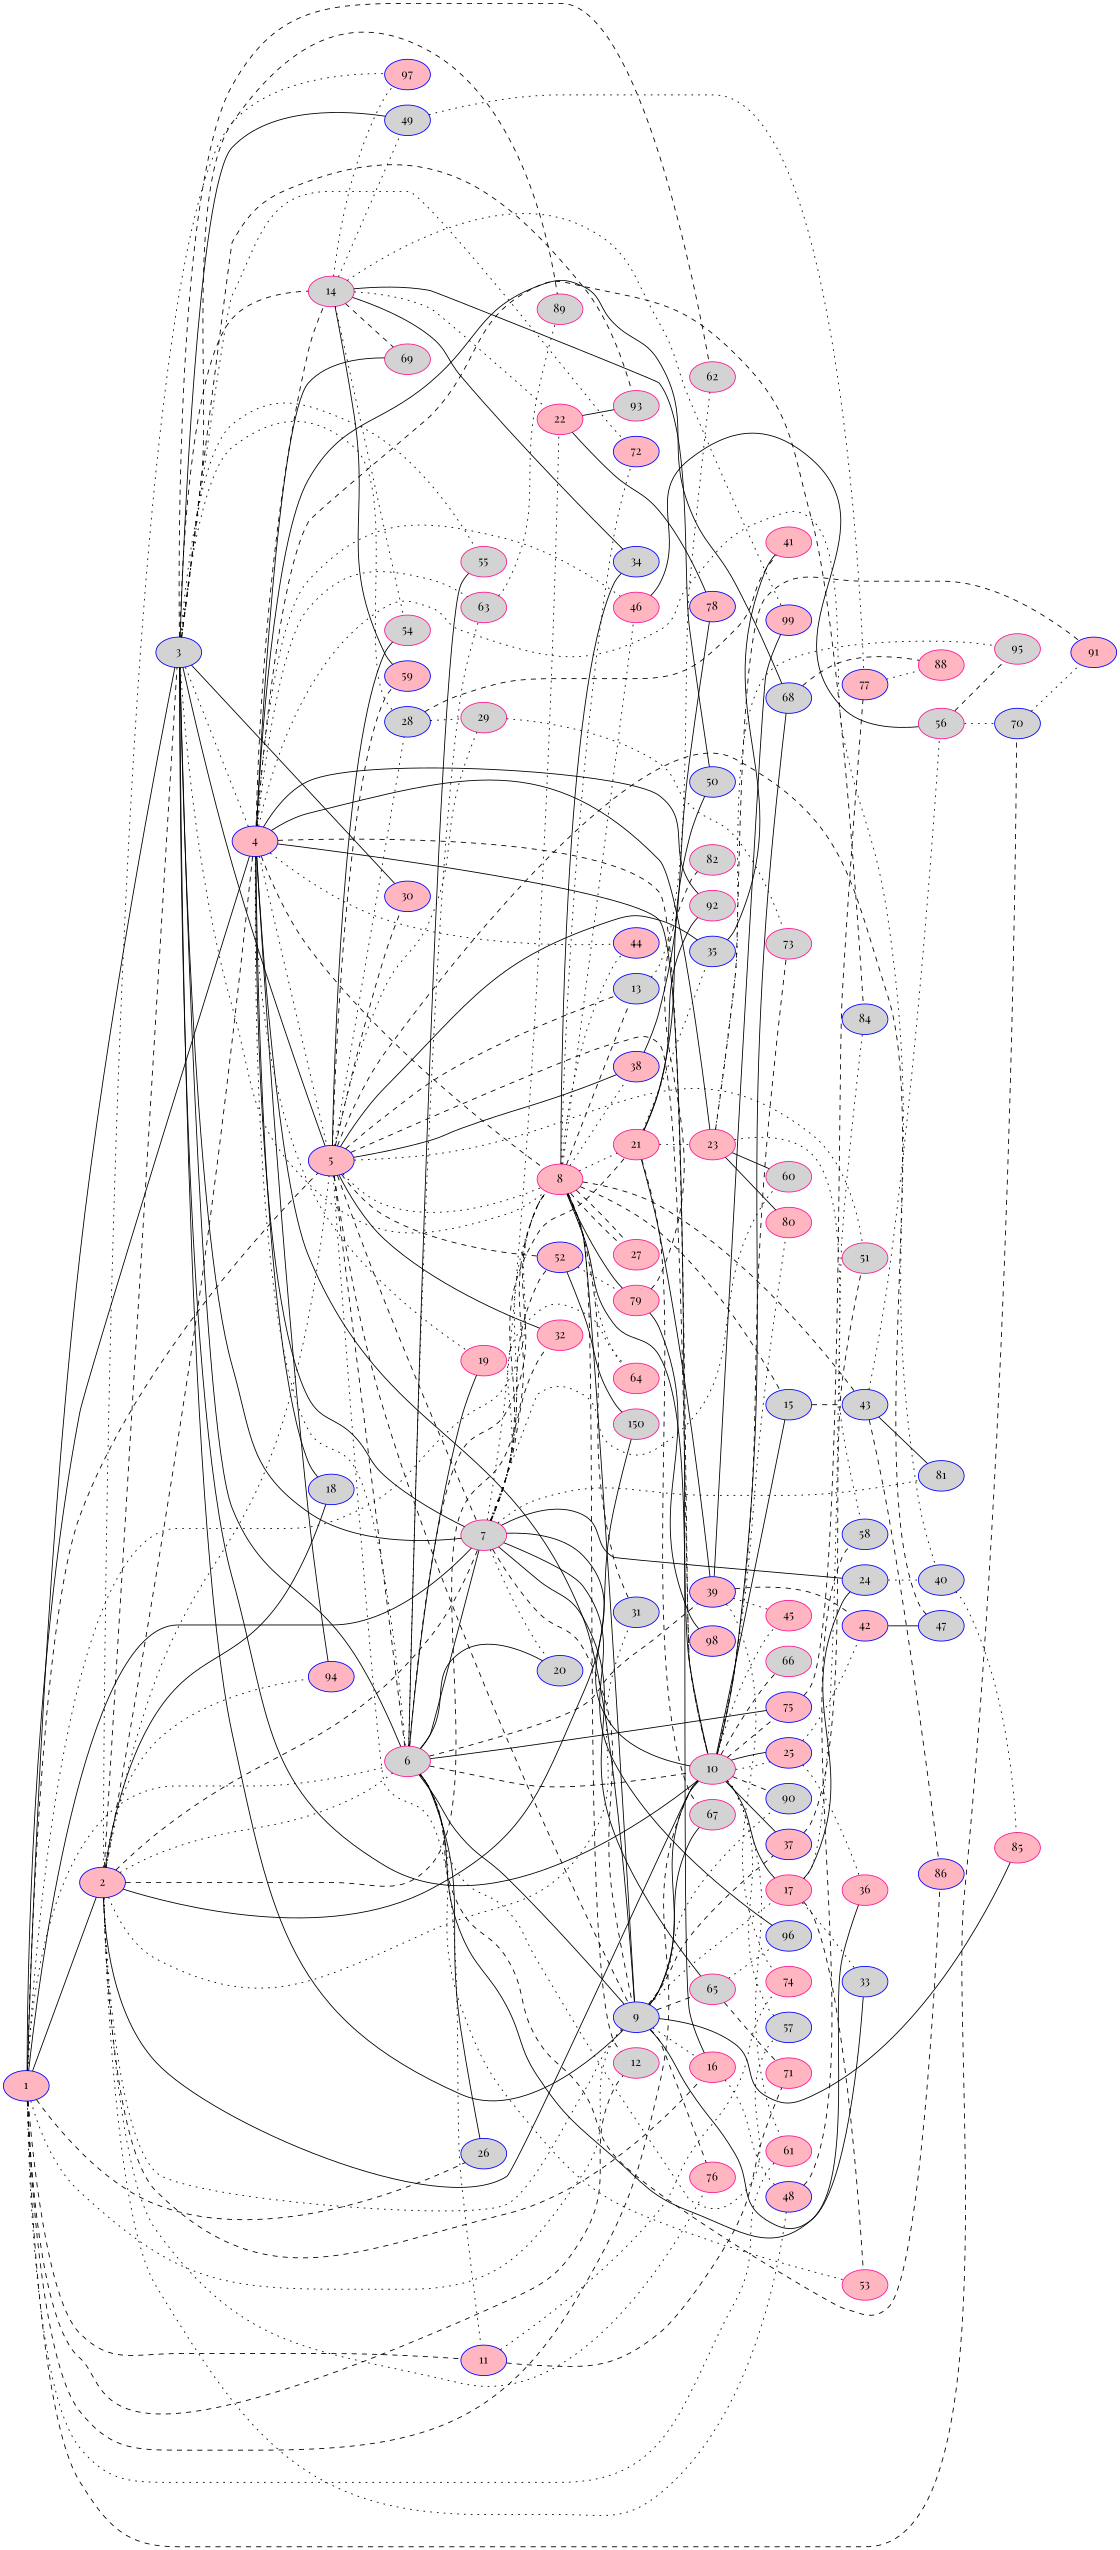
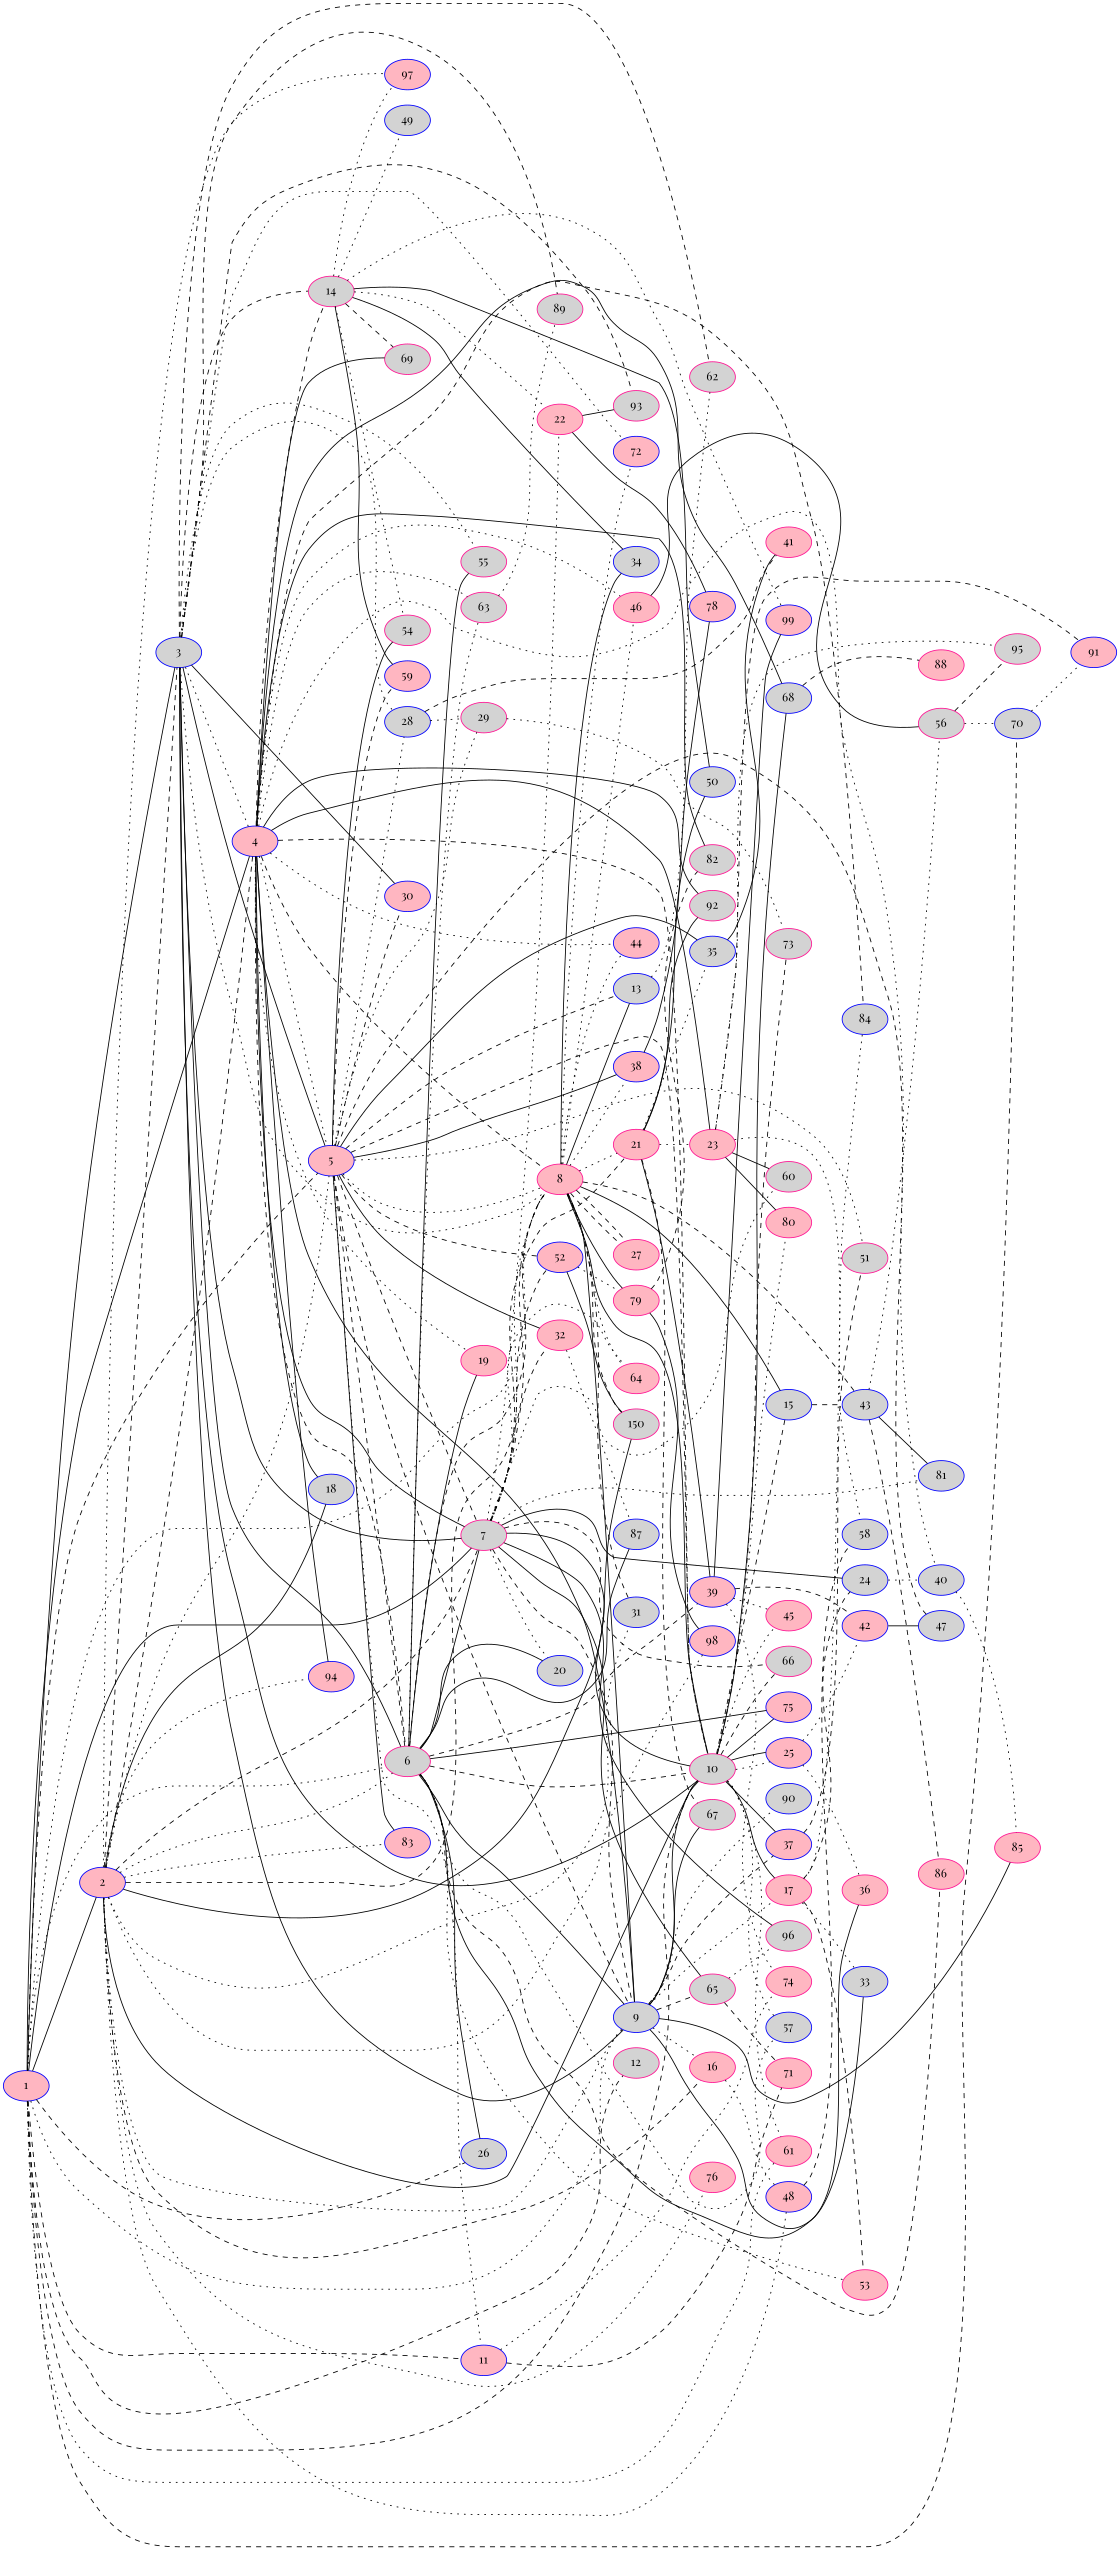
  graph {
    fontname="Playfair Display"
    rankdir=LR
    node [color=blue fillcolor=lightgrey fontname="Playfair Display" style=filled]
    edge [fontname="Playfair Display" style=dotted]
    1 [fillcolor=lightpink]
    2 [fillcolor=lightpink]
    3
    4 [fillcolor=lightpink]
    5 [fillcolor=lightpink]
    6 [color=deeppink]
    7 [color=deeppink]
    8 [color=deeppink fillcolor=lightpink]
    9
    10 [color=deeppink]
    11 [fillcolor=lightpink]
    12 [color=deeppink]
    26
    61 [color=deeppink fillcolor=lightpink]
    70
    16 [color=deeppink fillcolor=lightpink]
    18
    31
    48 [fillcolor=lightpink]
    76 [color=deeppink fillcolor=lightpink]
+   83 [fillcolor=lightpink]
    94 [fillcolor=lightpink]
    97 [fillcolor=lightpink]
    98 [fillcolor=lightpink]
    n25 [color=deeppink label=150]
    14 [color=deeppink]
    28
    30 [fillcolor=lightpink]
    49
    55 [color=deeppink]
    62 [color=deeppink]
    72 [fillcolor=lightpink]
    89 [color=deeppink]
    93 [color=deeppink]
    19 [color=deeppink fillcolor=lightpink]
    23 [color=deeppink fillcolor=lightpink]
    40
    44 [fillcolor=lightpink]
    46 [color=deeppink fillcolor=lightpink]
    63 [color=deeppink]
    68
    69 [color=deeppink]
    82 [color=deeppink]
    84
    92 [color=deeppink]
    13
    29 [color=deeppink]
    32 [color=deeppink fillcolor=lightpink]
    35
    38 [fillcolor=lightpink]
    47
    51 [color=deeppink]
    52 [fillcolor=lightpink]
    54 [color=deeppink]
    59 [fillcolor=lightpink]
    20
    36 [color=deeppink fillcolor=lightpink]
    39 [fillcolor=lightpink]
    53 [color=deeppink fillcolor=lightpink]
    57
    75 [fillcolor=lightpink]
-   86 [fillcolor=lightpink]
+   86 [color=deeppink fillcolor=lightpink]
+   87
    21 [color=deeppink fillcolor=lightpink]
    22 [color=deeppink fillcolor=lightpink]
    24
    60 [color=deeppink]
    64 [color=deeppink fillcolor=lightpink]
    65 [color=deeppink]
    66 [color=deeppink]
    81
-   96
+   96 [color=deeppink]
    15
    27 [color=deeppink fillcolor=lightpink]
    34
    43
    79 [color=deeppink fillcolor=lightpink]
    17 [color=deeppink fillcolor=lightpink]
    33
    37 [fillcolor=lightpink]
    67 [color=deeppink]
    85 [color=deeppink fillcolor=lightpink]
    90
    25 [fillcolor=lightpink]
    45 [color=deeppink fillcolor=lightpink]
    73 [color=deeppink]
    80 [color=deeppink fillcolor=lightpink]
    71 [color=deeppink fillcolor=lightpink]
    74 [color=deeppink fillcolor=lightpink]
    91 [fillcolor=lightpink]
    58
    50
    99 [fillcolor=lightpink]
    41 [color=deeppink fillcolor=lightpink]
-   77 [fillcolor=lightpink]
    95 [color=deeppink]
    56 [color=deeppink]
    88 [color=deeppink fillcolor=lightpink]
    78 [fillcolor=lightpink]
    42 [fillcolor=lightpink]
    1 -- 2 [style=solid]
    1 -- 3 [style=solid]
    1 -- 4 [style=solid]
    1 -- 5 [style=dashed]
    1 -- 6
    1 -- 7 [style=solid]
    1 -- 8
    1 -- 9
    1 -- 10 [style=dashed]
    1 -- 11 [style=dashed]
    1 -- 12 [style=dashed]
    1 -- 26 [style=dashed]
    1 -- 61
    1 -- 70 [style=dashed]
    2 -- 3 [style=dashed]
    2 -- 4 [style=dashed]
    2 -- 5
    2 -- 6
    2 -- 7 [style=dashed]
    2 -- 8 [style=dashed]
    2 -- 9
    2 -- 10 [style=solid]
    2 -- 16 [style=dashed]
    2 -- 18 [style=solid]
    2 -- 31
    2 -- 48
    2 -- 76
+   2 -- 83
    2 -- 94
    2 -- 97
+   2 -- 98
    2 -- n25 [style=solid]
    3 -- 4
    3 -- 5 [style=solid]
    3 -- 6 [style=solid]
    3 -- 7 [style=solid]
    3 -- 8
    3 -- 9 [style=solid]
    3 -- 10 [style=solid]
    3 -- 14 [style=dashed]
    3 -- 28
    3 -- 30 [style=solid]
-   3 -- 49 [style=solid]
    3 -- 55
    3 -- 62 [style=dashed]
    3 -- 72
    3 -- 89 [style=dashed]
    3 -- 93 [style=dashed]
    4 -- 5
-   4 -- 6
+   4 -- 6 [style=dashed]
    4 -- 7 [style=solid]
    4 -- 8 [style=dashed]
    4 -- 9 [style=solid]
    4 -- 10 [style=dashed]
    4 -- 18 [style=solid]
    4 -- 94 [style=solid]
    4 -- 14 [style=dashed]
    4 -- 19
    4 -- 23 [style=solid]
    4 -- 40
    4 -- 44
    4 -- 46
    4 -- 63
    4 -- 68 [style=solid]
    4 -- 69 [style=solid]
-   4 -- 16 [style=solid]
+   4 -- 82 [style=solid]
    4 -- 84 [style=dashed]
    4 -- 92 [style=solid]
    5 -- 6 [style=dashed]
    5 -- 7 [style=dashed]
    5 -- 8
    5 -- 9 [style=dashed]
    5 -- 10 [style=dashed]
    5 -- 11
+   5 -- 83 [style=solid]
    5 -- 28
    5 -- 30 [style=dashed]
    5 -- 13 [style=dashed]
    5 -- 29
    5 -- 32 [style=solid]
    5 -- 35 [style=solid]
    5 -- 38 [style=solid]
    5 -- 47 [style=dashed]
    5 -- 51
    5 -- 52 [style=dashed]
    5 -- 54 [style=solid]
    5 -- 59 [style=dashed]
    6 -- 7 [style=solid]
    6 -- 8 [style=dashed]
    6 -- 9 [style=solid]
    6 -- 10 [style=dashed]
    6 -- 26 [style=solid]
    6 -- 55 [style=solid]
    6 -- 19 [style=solid]
    6 -- 63
    6 -- 20 [style=solid]
    6 -- 36 [style=solid]
    6 -- 39 [style=dashed]
    6 -- 53
    6 -- 57
    6 -- 75 [style=solid]
    6 -- 86 [style=dashed]
+   6 -- 87 [style=solid]
    7 -- 8
    7 -- 9 [style=dashed]
    7 -- 10 [style=solid]
    7 -- 32 [style=dashed]
    7 -- 52 [style=dashed]
    7 -- 20
    7 -- 21 [style=dashed]
    7 -- 22
    7 -- 24 [style=solid]
    7 -- 60
    7 -- 64
    7 -- 65 [style=solid]
+   7 -- 66 [style=dashed]
    7 -- 81
    7 -- 96 [style=solid]
    8 -- 9 [style=solid]
    8 -- 10 [style=solid]
-   8 -- 12 [style=dashed]
+   8 -- n25 [style=dashed]
    8 -- 31 [style=dashed]
    8 -- 72
    8 -- 44
    8 -- 46
-   8 -- 13 [style=dashed]
+   8 -- 13 [style=solid]
    8 -- 38
    8 -- 21
    8 -- 64
-   8 -- 15 [style=dashed]
+   8 -- 15 [style=solid]
    8 -- 27 [style=dashed]
    8 -- 27 [style=dashed]
    8 -- 34 [style=solid]
    8 -- 43 [style=dashed]
    8 -- 79 [style=solid]
    9 -- 10 [style=solid]
    9 -- 16
-   9 -- 76 [style=dashed]
    9 -- 65 [style=dashed]
    9 -- 17
    9 -- 33 [style=solid]
    9 -- 37 [style=dashed]
    9 -- 67 [style=solid]
    9 -- 85 [style=solid]
    9 -- 90
    10 -- 61
    10 -- 68 [style=solid]
    10 -- 57
-   10 -- 75 [style=dashed]
+   10 -- 75 [style=solid]
    10 -- 66 [style=dashed]
-   10 -- 15 [style=solid]
+   10 -- 15 [style=dashed]
    10 -- 17 [style=solid]
    10 -- 37 [style=solid]
-   10 -- 90 [style=dashed]
    10 -- 25
    10 -- 25 [style=solid]
    10 -- 45
    10 -- 73 [style=dashed]
    10 -- 80
    11 -- 71 [style=dashed]
    11 -- 74
    70 -- 91
    16 -- 48
    48 -- 58 [style=dashed]
    14 -- 97
    14 -- 49
    14 -- 69 [style=dashed]
    14 -- 54
    14 -- 59 [style=solid]
    14 -- 22
    14 -- 34 [style=solid]
    14 -- 50 [style=solid]
    14 -- 99
    28 -- 29
    28 -- 41 [style=dashed]
-   49 -- 77
    23 -- 60 [style=solid]
    23 -- 80 [style=solid]
    23 -- 91 [style=dashed]
    23 -- 58
    23 -- 95
    40 -- 85
    46 -- 56 [style=solid]
    63 -- 89
    68 -- 88 [style=dashed]
    13 -- 62
    29 -- 73
+   32 -- 87
    35 -- 41 [style=solid]
    38 -- 78 [style=solid]
    52 -- n25 [style=solid]
    52 -- 79
    39 -- 45
    39 -- 74
    39 -- 99 [style=solid]
    39 -- 42 [style=dashed]
-   75 -- 77 [style=dashed]
    21 -- 23
    21 -- 92 [style=solid]
    21 -- 35
    21 -- 39 [style=solid]
    21 -- 67 [style=dashed]
    21 -- 50 [style=solid]
    22 -- 93 [style=solid]
    22 -- 78 [style=solid]
    24 -- 40
    65 -- 96
    65 -- 71 [style=dashed]
    15 -- 43 [style=dashed]
    43 -- 86 [style=dashed]
    43 -- 81 [style=solid]
    43 -- 56
    79 -- 98 [style=solid]
    79 -- 82 [style=dashed]
    17 -- 84
    17 -- 53 [style=dashed]
-   17 -- 24 [style=solid]
+   17 -- 24 [style=dashed]
    17 -- 33
    37 -- 51 [style=dashed]
    25 -- 36
    25 -- 42
-   77 -- 88
    56 -- 70
    56 -- 95 [style=dashed]
    42 -- 47 [style=solid]
  }
